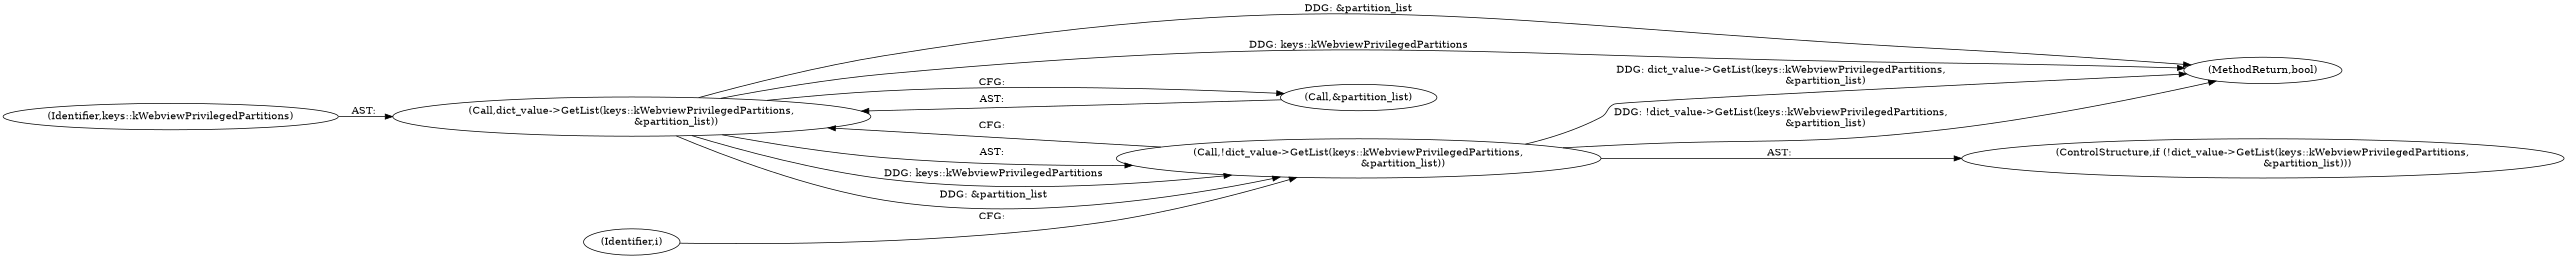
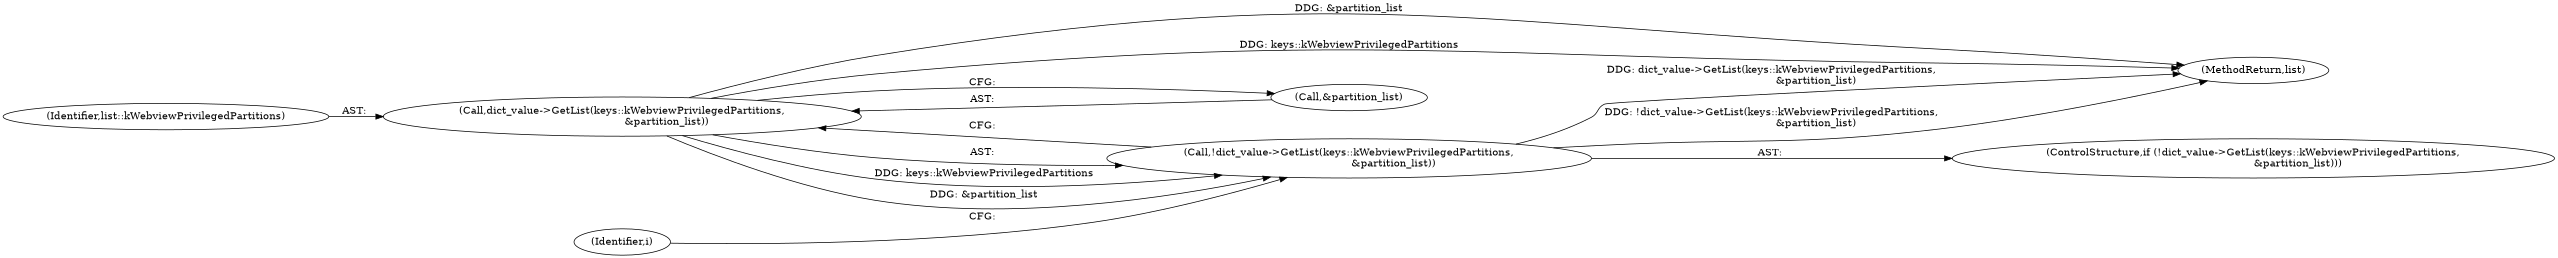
  digraph {
    rankdir=LR
    n1 [label="(Call,dict_value->GetList(keys::kWebviewPrivilegedPartitions,\n                           &partition_list))"]
    n2 [label="(Call,!dict_value->GetList(keys::kWebviewPrivilegedPartitions,\n                           &partition_list))"]
    n3 [label="(Call,&partition_list)"]
-   n4 [label="(MethodReturn,bool)"]
+   n4 [label="(MethodReturn,list)"]
    n5 [label="(ControlStructure,if (!dict_value->GetList(keys::kWebviewPrivilegedPartitions,\n                           &partition_list)))"]
    n6 [label="(Identifier,i)"]
-   n7 [label="(Identifier,keys::kWebviewPrivilegedPartitions)"]
+   n7 [label="(Identifier,list::kWebviewPrivilegedPartitions)"]
    n1 -> n2 [label="AST: "]
    n1 -> n2 [label="DDG: keys::kWebviewPrivilegedPartitions"]
    n1 -> n2 [label="DDG: &partition_list"]
    n1 -> n3 [label="CFG: "]
    n1 -> n4 [label="DDG: keys::kWebviewPrivilegedPartitions"]
    n1 -> n4 [label="DDG: &partition_list"]
    n2 -> n1 [label="CFG: "]
    n2 -> n4 [label="DDG: dict_value->GetList(keys::kWebviewPrivilegedPartitions,\n                           &partition_list)"]
    n2 -> n4 [label="DDG: !dict_value->GetList(keys::kWebviewPrivilegedPartitions,\n                           &partition_list)"]
    n2 -> n5 [label="AST: "]
    n3 -> n1 [label="AST: "]
    n6 -> n2 [label="CFG: "]
    n7 -> n1 [label="AST: "]
  }
